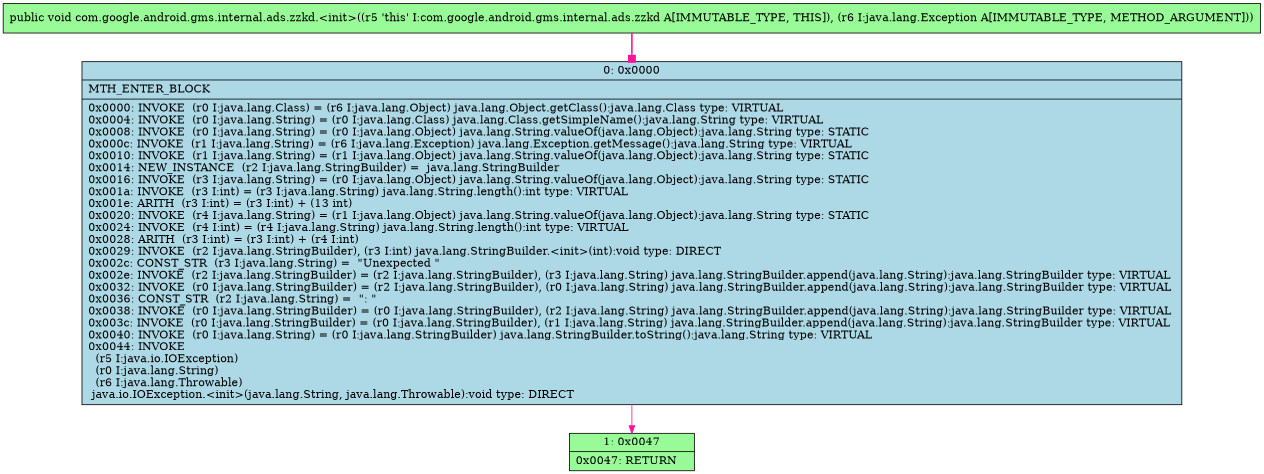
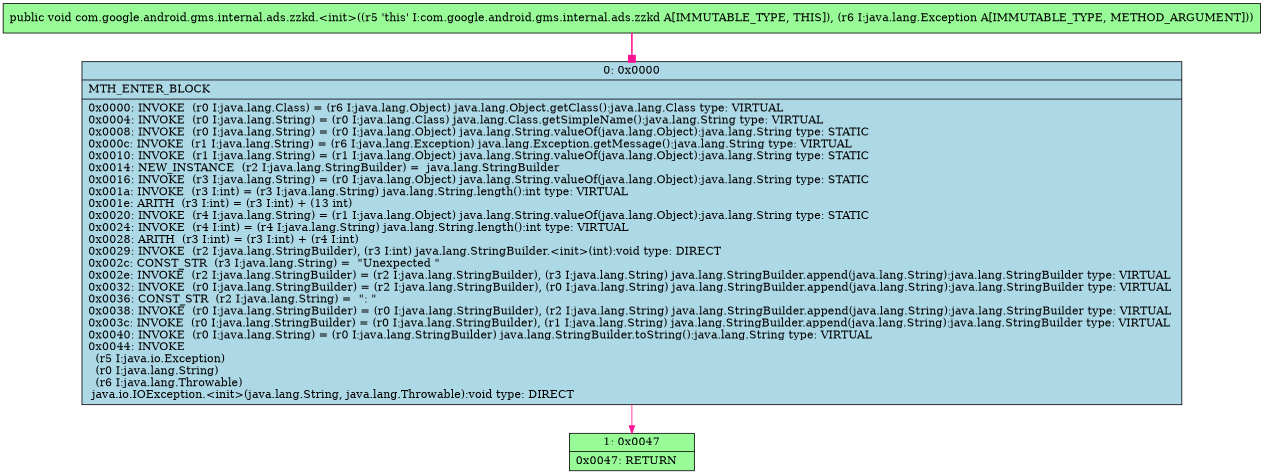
  digraph {
    node [shape=record style=filled fillcolor=palegreen]
    edge [color=deeppink]
-   n1 [label="{0\:\ 0x0000|MTH_ENTER_BLOCK\l|0x0000: INVOKE  (r0 I:java.lang.Class) = (r6 I:java.lang.Object) java.lang.Object.getClass():java.lang.Class type: VIRTUAL \l0x0004: INVOKE  (r0 I:java.lang.String) = (r0 I:java.lang.Class) java.lang.Class.getSimpleName():java.lang.String type: VIRTUAL \l0x0008: INVOKE  (r0 I:java.lang.String) = (r0 I:java.lang.Object) java.lang.String.valueOf(java.lang.Object):java.lang.String type: STATIC \l0x000c: INVOKE  (r1 I:java.lang.String) = (r6 I:java.lang.Exception) java.lang.Exception.getMessage():java.lang.String type: VIRTUAL \l0x0010: INVOKE  (r1 I:java.lang.String) = (r1 I:java.lang.Object) java.lang.String.valueOf(java.lang.Object):java.lang.String type: STATIC \l0x0014: NEW_INSTANCE  (r2 I:java.lang.StringBuilder) =  java.lang.StringBuilder \l0x0016: INVOKE  (r3 I:java.lang.String) = (r0 I:java.lang.Object) java.lang.String.valueOf(java.lang.Object):java.lang.String type: STATIC \l0x001a: INVOKE  (r3 I:int) = (r3 I:java.lang.String) java.lang.String.length():int type: VIRTUAL \l0x001e: ARITH  (r3 I:int) = (r3 I:int) + (13 int) \l0x0020: INVOKE  (r4 I:java.lang.String) = (r1 I:java.lang.Object) java.lang.String.valueOf(java.lang.Object):java.lang.String type: STATIC \l0x0024: INVOKE  (r4 I:int) = (r4 I:java.lang.String) java.lang.String.length():int type: VIRTUAL \l0x0028: ARITH  (r3 I:int) = (r3 I:int) + (r4 I:int) \l0x0029: INVOKE  (r2 I:java.lang.StringBuilder), (r3 I:int) java.lang.StringBuilder.\<init\>(int):void type: DIRECT \l0x002c: CONST_STR  (r3 I:java.lang.String) =  \"Unexpected \" \l0x002e: INVOKE  (r2 I:java.lang.StringBuilder) = (r2 I:java.lang.StringBuilder), (r3 I:java.lang.String) java.lang.StringBuilder.append(java.lang.String):java.lang.StringBuilder type: VIRTUAL \l0x0032: INVOKE  (r0 I:java.lang.StringBuilder) = (r2 I:java.lang.StringBuilder), (r0 I:java.lang.String) java.lang.StringBuilder.append(java.lang.String):java.lang.StringBuilder type: VIRTUAL \l0x0036: CONST_STR  (r2 I:java.lang.String) =  \": \" \l0x0038: INVOKE  (r0 I:java.lang.StringBuilder) = (r0 I:java.lang.StringBuilder), (r2 I:java.lang.String) java.lang.StringBuilder.append(java.lang.String):java.lang.StringBuilder type: VIRTUAL \l0x003c: INVOKE  (r0 I:java.lang.StringBuilder) = (r0 I:java.lang.StringBuilder), (r1 I:java.lang.String) java.lang.StringBuilder.append(java.lang.String):java.lang.StringBuilder type: VIRTUAL \l0x0040: INVOKE  (r0 I:java.lang.String) = (r0 I:java.lang.StringBuilder) java.lang.StringBuilder.toString():java.lang.String type: VIRTUAL \l0x0044: INVOKE  \l  (r5 I:java.io.IOException)\l  (r0 I:java.lang.String)\l  (r6 I:java.lang.Throwable)\l java.io.IOException.\<init\>(java.lang.String, java.lang.Throwable):void type: DIRECT \l}" fillcolor=lightblue]
+   n1 [label="{0\:\ 0x0000|MTH_ENTER_BLOCK\l|0x0000: INVOKE  (r0 I:java.lang.Class) = (r6 I:java.lang.Object) java.lang.Object.getClass():java.lang.Class type: VIRTUAL \l0x0004: INVOKE  (r0 I:java.lang.String) = (r0 I:java.lang.Class) java.lang.Class.getSimpleName():java.lang.String type: VIRTUAL \l0x0008: INVOKE  (r0 I:java.lang.String) = (r0 I:java.lang.Object) java.lang.String.valueOf(java.lang.Object):java.lang.String type: STATIC \l0x000c: INVOKE  (r1 I:java.lang.String) = (r6 I:java.lang.Exception) java.lang.Exception.getMessage():java.lang.String type: VIRTUAL \l0x0010: INVOKE  (r1 I:java.lang.String) = (r1 I:java.lang.Object) java.lang.String.valueOf(java.lang.Object):java.lang.String type: STATIC \l0x0014: NEW_INSTANCE  (r2 I:java.lang.StringBuilder) =  java.lang.StringBuilder \l0x0016: INVOKE  (r3 I:java.lang.String) = (r0 I:java.lang.Object) java.lang.String.valueOf(java.lang.Object):java.lang.String type: STATIC \l0x001a: INVOKE  (r3 I:int) = (r3 I:java.lang.String) java.lang.String.length():int type: VIRTUAL \l0x001e: ARITH  (r3 I:int) = (r3 I:int) + (13 int) \l0x0020: INVOKE  (r4 I:java.lang.String) = (r1 I:java.lang.Object) java.lang.String.valueOf(java.lang.Object):java.lang.String type: STATIC \l0x0024: INVOKE  (r4 I:int) = (r4 I:java.lang.String) java.lang.String.length():int type: VIRTUAL \l0x0028: ARITH  (r3 I:int) = (r3 I:int) + (r4 I:int) \l0x0029: INVOKE  (r2 I:java.lang.StringBuilder), (r3 I:int) java.lang.StringBuilder.\<init\>(int):void type: DIRECT \l0x002c: CONST_STR  (r3 I:java.lang.String) =  \"Unexpected \" \l0x002e: INVOKE  (r2 I:java.lang.StringBuilder) = (r2 I:java.lang.StringBuilder), (r3 I:java.lang.String) java.lang.StringBuilder.append(java.lang.String):java.lang.StringBuilder type: VIRTUAL \l0x0032: INVOKE  (r0 I:java.lang.StringBuilder) = (r2 I:java.lang.StringBuilder), (r0 I:java.lang.String) java.lang.StringBuilder.append(java.lang.String):java.lang.StringBuilder type: VIRTUAL \l0x0036: CONST_STR  (r2 I:java.lang.String) =  \": \" \l0x0038: INVOKE  (r0 I:java.lang.StringBuilder) = (r0 I:java.lang.StringBuilder), (r2 I:java.lang.String) java.lang.StringBuilder.append(java.lang.String):java.lang.StringBuilder type: VIRTUAL \l0x003c: INVOKE  (r0 I:java.lang.StringBuilder) = (r0 I:java.lang.StringBuilder), (r1 I:java.lang.String) java.lang.StringBuilder.append(java.lang.String):java.lang.StringBuilder type: VIRTUAL \l0x0040: INVOKE  (r0 I:java.lang.String) = (r0 I:java.lang.StringBuilder) java.lang.StringBuilder.toString():java.lang.String type: VIRTUAL \l0x0044: INVOKE  \l  (r5 I:java.io.Exception)\l  (r0 I:java.lang.String)\l  (r6 I:java.lang.Throwable)\l java.io.IOException.\<init\>(java.lang.String, java.lang.Throwable):void type: DIRECT \l}" fillcolor=lightblue]
    n2 [label="{1\:\ 0x0047|0x0047: RETURN   \l}"]
    n3 [label="{public void com.google.android.gms.internal.ads.zzkd.\<init\>((r5 'this' I:com.google.android.gms.internal.ads.zzkd A[IMMUTABLE_TYPE, THIS]), (r6 I:java.lang.Exception A[IMMUTABLE_TYPE, METHOD_ARGUMENT])) }"]
    n1 -> n2 [style=solid arrowhead=normal]
    n3 -> n1 [style=bold arrowhead=box]
  }
